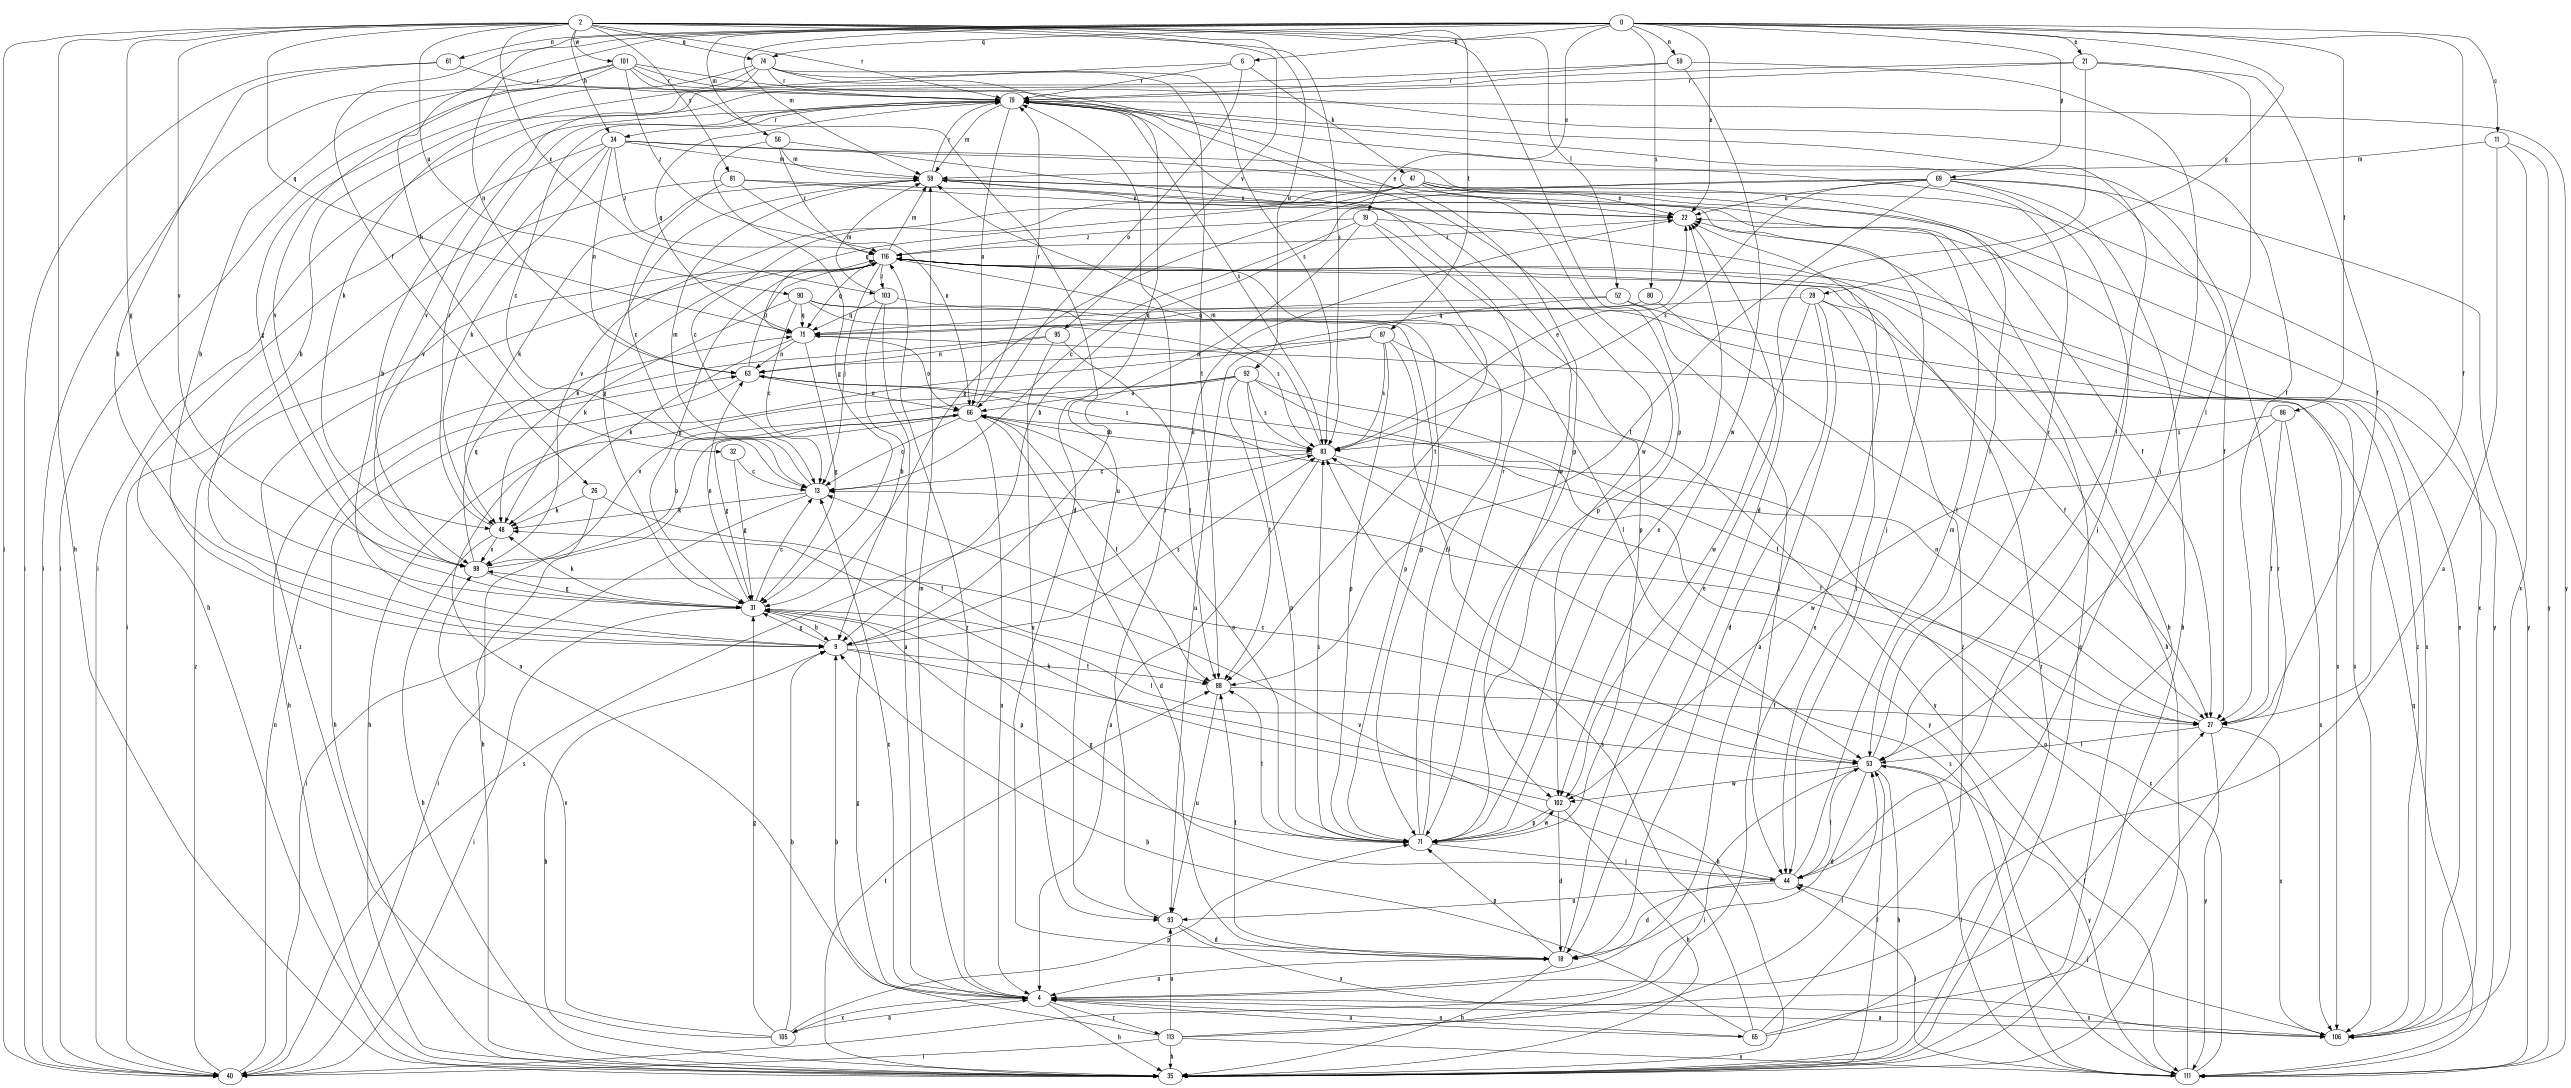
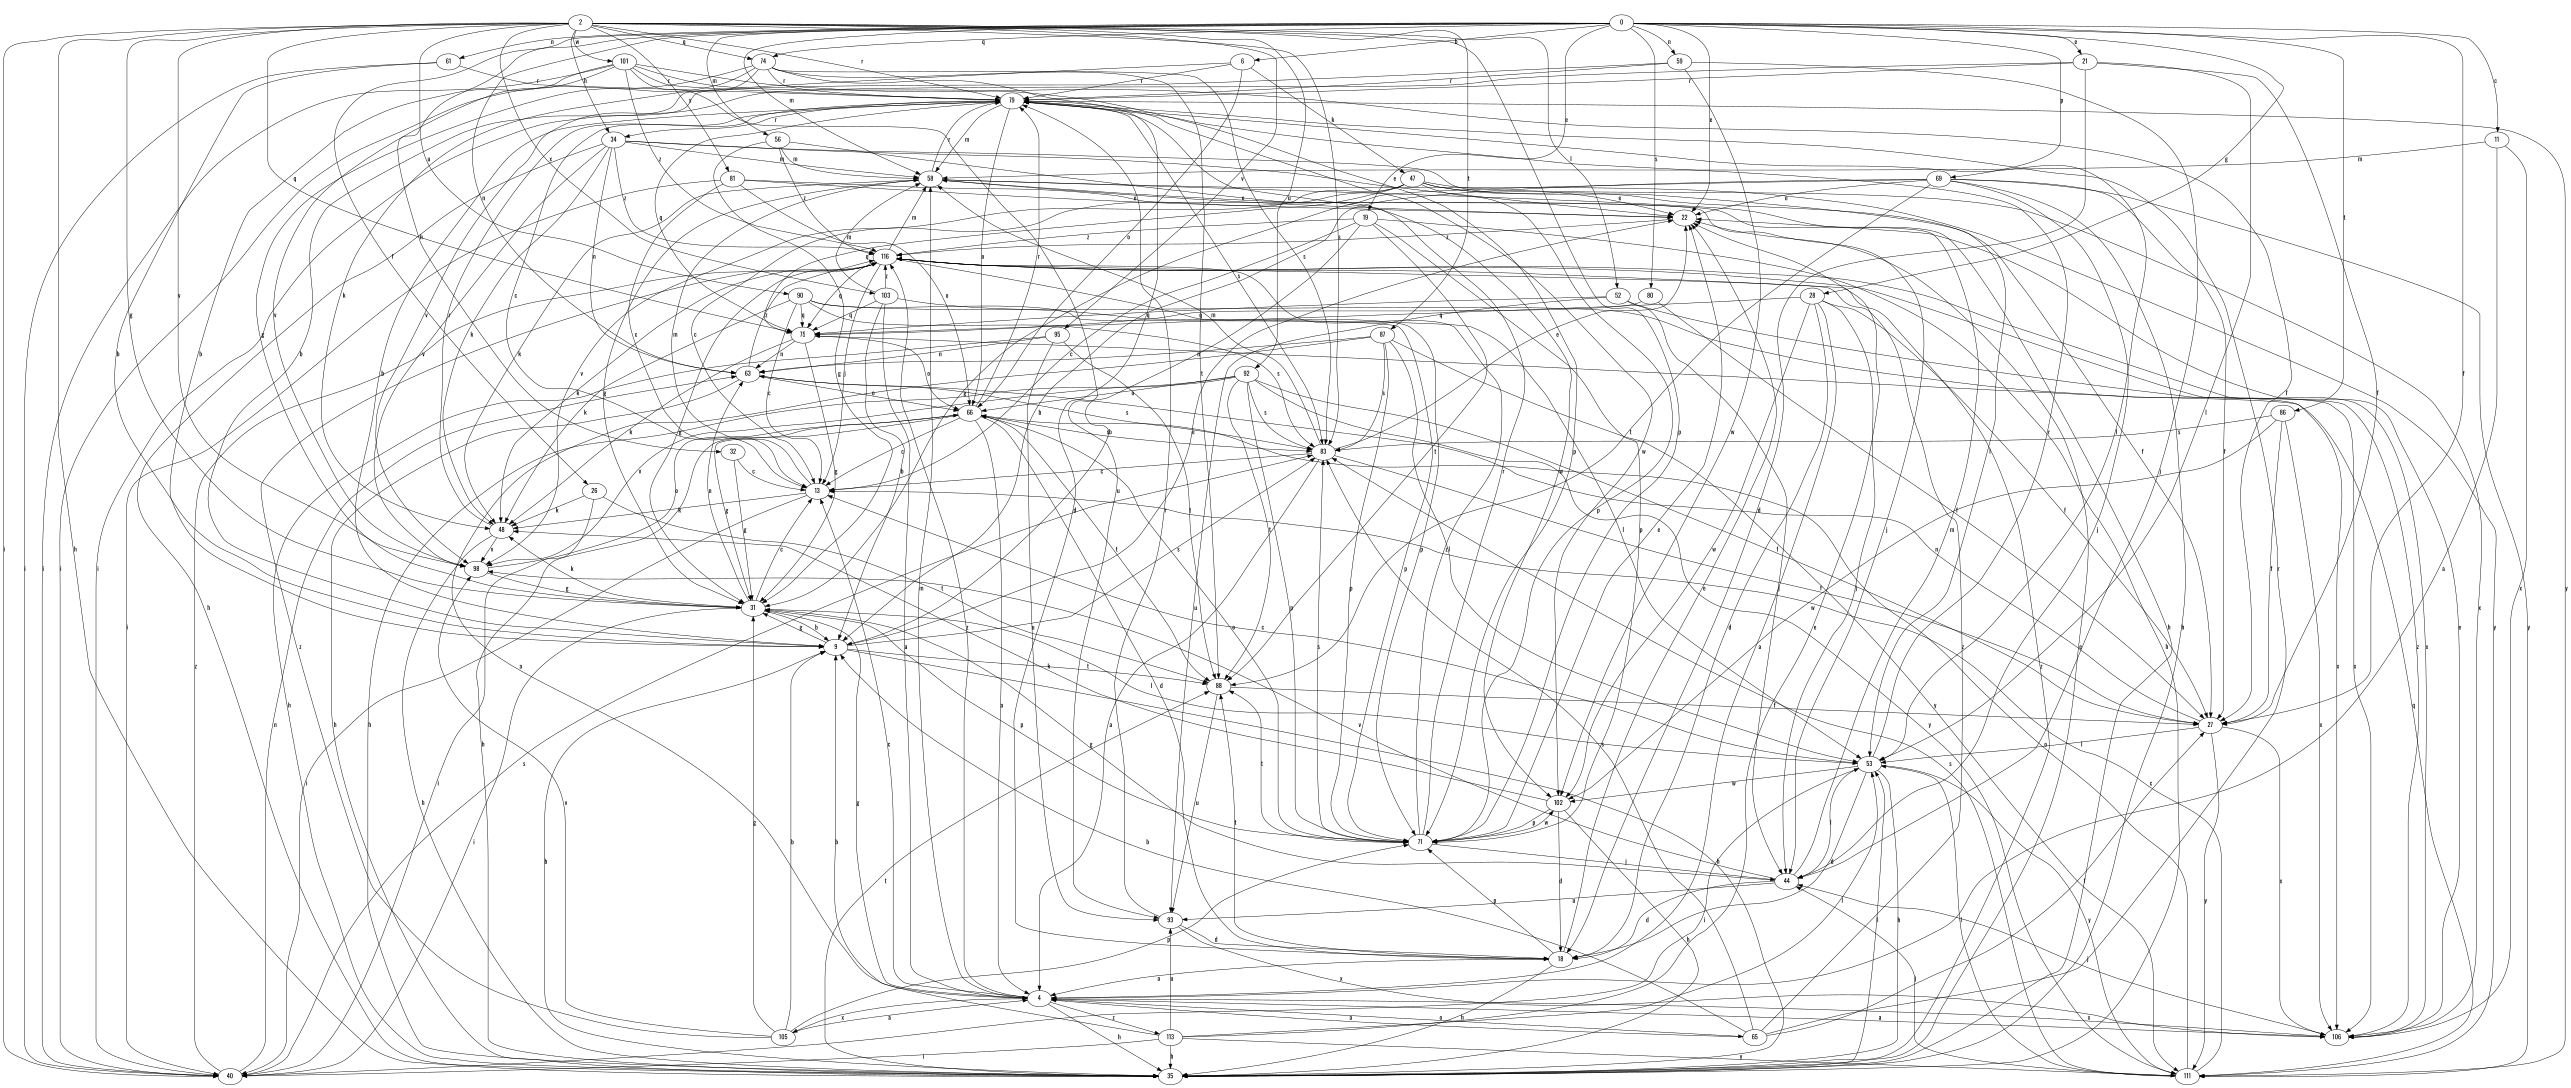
  strict digraph {
    fontname=Oswald
    node [fontname=Oswald]
    edge [fontname=Oswald]
    0
    6
    11
    19
    21
    22
    26
    27
    28
    32
    56
    58
    59
    61
    63
    69
    74
    80
    86
    79
    9
    47
    66
    4
    106
    111
    35
    71
    13
    116
    88
    98
    18
    53
    40
    48
    75
    44
    102
    31
    83
    2
    34
    52
    81
    87
    90
    92
    95
    101
    103
    93
    65
    105
    113
    0 -> 6 [label=b]
    0 -> 11 [label=c]
    0 -> 19 [label=e]
    0 -> 21 [label=e]
    0 -> 22 [label=e]
    0 -> 26 [label=f]
    0 -> 27 [label=f]
    0 -> 28 [label=g]
    0 -> 32 [label=h]
    0 -> 56 [label=m]
    0 -> 58 [label=m]
    0 -> 59 [label=n]
    0 -> 61 [label=n]
    0 -> 63 [label=n]
    0 -> 69 [label=p]
    0 -> 74 [label=q]
    0 -> 80 [label=s]
    0 -> 86 [label=t]
    6 -> 79 [label=r]
    6 -> 9 [label=b]
    6 -> 47 [label=k]
    6 -> 66 [label=o]
    11 -> 58 [label=m]
    11 -> 4 [label=a]
    11 -> 106 [label=x]
-   11 -> 111 [label=y]
    19 -> 9 [label=b]
    19 -> 35 [label=h]
    19 -> 71 [label=p]
    19 -> 13 [label=c]
    19 -> 116 [label=z]
    19 -> 88 [label=t]
    21 -> 27 [label=f]
    21 -> 79 [label=r]
    21 -> 98 [label=v]
    21 -> 18 [label=d]
    21 -> 53 [label=l]
    22 -> 116 [label=z]
    26 -> 88 [label=t]
    26 -> 40 [label=i]
    26 -> 48 [label=k]
    27 -> 63 [label=n]
    27 -> 106 [label=x]
    27 -> 111 [label=y]
    27 -> 53 [label=l]
    28 -> 27 [label=f]
    28 -> 4 [label=a]
    28 -> 18 [label=d]
    28 -> 75 [label=q]
    28 -> 44 [label=j]
    28 -> 102 [label=w]
    32 -> 13 [label=c]
    32 -> 31 [label=g]
    56 -> 58 [label=m]
    56 -> 116 [label=z]
    56 -> 102 [label=w]
    56 -> 31 [label=g]
    58 -> 22 [label=e]
    58 -> 79 [label=r]
    58 -> 111 [label=y]
    58 -> 35 [label=h]
    58 -> 48 [label=k]
    58 -> 31 [label=g]
    59 -> 79 [label=r]
    59 -> 40 [label=i]
    59 -> 44 [label=j]
    59 -> 102 [label=w]
    61 -> 79 [label=r]
    61 -> 9 [label=b]
    61 -> 40 [label=i]
    63 -> 66 [label=o]
    63 -> 35 [label=h]
    63 -> 116 [label=z]
    63 -> 83 [label=s]
    69 -> 22 [label=e]
    69 -> 27 [label=f]
    69 -> 9 [label=b]
    69 -> 111 [label=y]
    69 -> 35 [label=h]
    69 -> 88 [label=t]
    69 -> 44 [label=j]
    69 -> 31 [label=g]
-   69 -> 83 [label=s]
    74 -> 79 [label=r]
    74 -> 88 [label=t]
    74 -> 18 [label=d]
    74 -> 40 [label=i]
    74 -> 48 [label=k]
    74 -> 31 [label=g]
    74 -> 83 [label=s]
    80 -> 27 [label=f]
    80 -> 75 [label=q]
    86 -> 27 [label=f]
    86 -> 106 [label=x]
    86 -> 102 [label=w]
    86 -> 83 [label=s]
    79 -> 58 [label=m]
    79 -> 9 [label=b]
    79 -> 66 [label=o]
    79 -> 111 [label=y]
    79 -> 13 [label=c]
    79 -> 53 [label=l]
    79 -> 75 [label=q]
    79 -> 102 [label=w]
    79 -> 83 [label=s]
    79 -> 34 [label=r]
    9 -> 22 [label=e]
    9 -> 35 [label=h]
    9 -> 88 [label=t]
    9 -> 31 [label=g]
    9 -> 83 [label=s]
    47 -> 22 [label=e]
    47 -> 27 [label=f]
    47 -> 106 [label=x]
    47 -> 71 [label=p]
    47 -> 13 [label=c]
    47 -> 98 [label=v]
    47 -> 75 [label=q]
    66 -> 79 [label=r]
    66 -> 4 [label=a]
    66 -> 35 [label=h]
    66 -> 13 [label=c]
    66 -> 88 [label=t]
    66 -> 18 [label=d]
    66 -> 31 [label=g]
    66 -> 83 [label=s]
    4 -> 58 [label=m]
    4 -> 106 [label=x]
    4 -> 35 [label=h]
    4 -> 13 [label=c]
    4 -> 116 [label=z]
    4 -> 31 [label=g]
    4 -> 65 [label=o]
    4 -> 105 [label=x]
    4 -> 113 [label=z]
    106 -> 22 [label=e]
    106 -> 4 [label=a]
    106 -> 116 [label=z]
    106 -> 44 [label=j]
    111 -> 66 [label=o]
    111 -> 13 [label=c]
    111 -> 53 [label=l]
    111 -> 75 [label=q]
    111 -> 44 [label=j]
    111 -> 83 [label=s]
    35 -> 22 [label=e]
    35 -> 9 [label=b]
    35 -> 116 [label=z]
    35 -> 88 [label=t]
    35 -> 53 [label=l]
    71 -> 22 [label=e]
    71 -> 79 [label=r]
    71 -> 66 [label=o]
    71 -> 116 [label=z]
    71 -> 88 [label=t]
    71 -> 44 [label=j]
    71 -> 102 [label=w]
    71 -> 83 [label=s]
    13 -> 58 [label=m]
    13 -> 40 [label=i]
    13 -> 48 [label=k]
    116 -> 58 [label=m]
    116 -> 106 [label=x]
    116 -> 71 [label=p]
    116 -> 13 [label=j]
    116 -> 48 [label=k]
    116 -> 75 [label=q]
    116 -> 31 [label=g]
    88 -> 27 [label=f]
    88 -> 93 [label=u]
    98 -> 66 [label=o]
-   98 -> 75 [label=q]
    98 -> 31 [label=g]
    18 -> 22 [label=e]
    18 -> 4 [label=a]
    18 -> 35 [label=h]
    18 -> 71 [label=p]
    18 -> 88 [label=t]
    53 -> 79 [label=r]
    53 -> 111 [label=y]
    53 -> 35 [label=h]
    53 -> 13 [label=c]
    53 -> 18 [label=d]
    53 -> 40 [label=i]
    53 -> 102 [label=w]
    40 -> 63 [label=n]
    40 -> 116 [label=z]
    40 -> 83 [label=s]
    48 -> 79 [label=r]
    48 -> 35 [label=h]
    48 -> 98 [label=v]
    75 -> 63 [label=n]
    75 -> 66 [label=o]
    75 -> 48 [label=k]
    75 -> 31 [label=g]
    44 -> 58 [label=m]
    44 -> 98 [label=v]
    44 -> 18 [label=d]
    44 -> 53 [label=l]
    44 -> 31 [label=g]
    44 -> 93 [label=u]
    102 -> 35 [label=h]
    102 -> 71 [label=p]
    102 -> 18 [label=d]
    102 -> 48 [label=k]
    31 -> 63 [label=n]
    31 -> 9 [label=b]
    31 -> 71 [label=p]
    31 -> 13 [label=c]
    31 -> 53 [label=l]
    31 -> 40 [label=i]
    31 -> 48 [label=k]
    83 -> 22 [label=e]
    83 -> 27 [label=f]
    83 -> 58 [label=m]
    83 -> 4 [label=a]
    83 -> 13 [label=c]
    2 -> 74 [label=q]
    2 -> 79 [label=r]
    2 -> 35 [label=h]
    2 -> 71 [label=p]
    2 -> 98 [label=v]
    2 -> 40 [label=i]
    2 -> 75 [label=q]
    2 -> 31 [label=g]
    2 -> 83 [label=s]
    2 -> 34 [label=h]
    2 -> 52 [label=l]
    2 -> 81 [label=s]
    2 -> 87 [label=t]
    2 -> 90 [label=u]
    2 -> 92 [label=u]
    2 -> 95 [label=v]
    2 -> 101 [label=w]
    2 -> 103 [label=x]
    34 -> 22 [label=e]
    34 -> 58 [label=m]
    34 -> 63 [label=n]
    34 -> 35 [label=h]
    34 -> 116 [label=z]
    34 -> 98 [label=v]
    34 -> 53 [label=l]
    34 -> 48 [label=k]
    52 -> 106 [label=x]
    52 -> 75 [label=q]
    52 -> 44 [label=j]
    52 -> 93 [label=u]
    81 -> 22 [label=e]
    81 -> 66 [label=o]
    81 -> 13 [label=c]
    81 -> 40 [label=i]
    81 -> 44 [label=j]
    87 -> 63 [label=n]
    87 -> 4 [label=a]
    87 -> 111 [label=y]
    87 -> 71 [label=p]
    87 -> 53 [label=l]
    87 -> 83 [label=s]
    90 -> 106 [label=x]
    90 -> 71 [label=p]
    90 -> 13 [label=c]
    90 -> 48 [label=k]
    90 -> 75 [label=q]
    90 -> 83 [label=s]
    92 -> 27 [label=f]
    92 -> 66 [label=o]
    92 -> 111 [label=y]
    92 -> 35 [label=h]
    92 -> 71 [label=p]
    92 -> 88 [label=t]
    92 -> 98 [label=v]
    92 -> 83 [label=s]
    95 -> 63 [label=n]
    95 -> 35 [label=h]
    95 -> 88 [label=t]
    95 -> 93 [label=u]
    101 -> 27 [label=f]
    101 -> 79 [label=r]
    101 -> 9 [label=b]
    101 -> 71 [label=p]
    101 -> 116 [label=z]
    101 -> 98 [label=v]
    101 -> 40 [label=i]
    101 -> 93 [label=u]
    103 -> 58 [label=m]
    103 -> 9 [label=b]
    103 -> 4 [label=a]
-   116 -> 103 [label=z]
+   103 -> 116 [label=z]
    103 -> 53 [label=l]
    103 -> 75 [label=q]
    93 -> 79 [label=r]
    93 -> 106 [label=x]
    93 -> 18 [label=d]
    65 -> 27 [label=f]
    65 -> 79 [label=r]
    65 -> 9 [label=b]
    65 -> 4 [label=a]
    65 -> 116 [label=z]
    65 -> 83 [label=s]
    105 -> 9 [label=b]
    105 -> 4 [label=a]
    105 -> 71 [label=p]
    105 -> 116 [label=z]
    105 -> 98 [label=v]
    105 -> 31 [label=g]
    113 -> 22 [label=e]
    113 -> 9 [label=b]
    113 -> 111 [label=y]
    113 -> 35 [label=h]
    113 -> 53 [label=l]
    113 -> 40 [label=i]
    113 -> 93 [label=u]
  }
